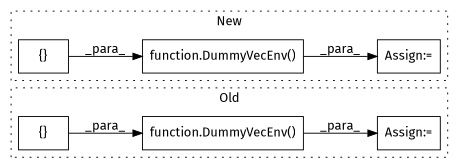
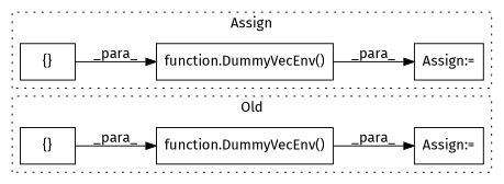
  digraph {
    rankdir=LR
    fontname="Fira Sans"
    node [a=59 l="1,0" shape=box fontname="Fira Sans"]
    edge [fontname="Fira Sans"]
    n1 [label="{}" s="5681,5708"]
    n2 [a=75 l="12,1" label="function.DummyVecEnv()" s="5669,5709"]
    n3 [a=68 l=3 label="Assign:=" s=6015]
    n4 [a=75 l="12,1" label="function.DummyVecEnv()" s="6158,6183"]
    n5 [label="{}" s="6170,6182"]
    n6 [a=68 l=3 label="Assign:=" s=6155]
    subgraph cluster_1 {
      label=Old
      style=dotted
      n1
      n2
      n3
    }
    subgraph cluster_2 {
-     label=New
+     label=Assign
      style=dotted
      n4
      n5
      n6
    }
    n1 -> n2 [label=_para_]
    n2 -> n3 [label=_para_]
    n4 -> n6 [label=_para_]
    n5 -> n4 [label=_para_]
  }
